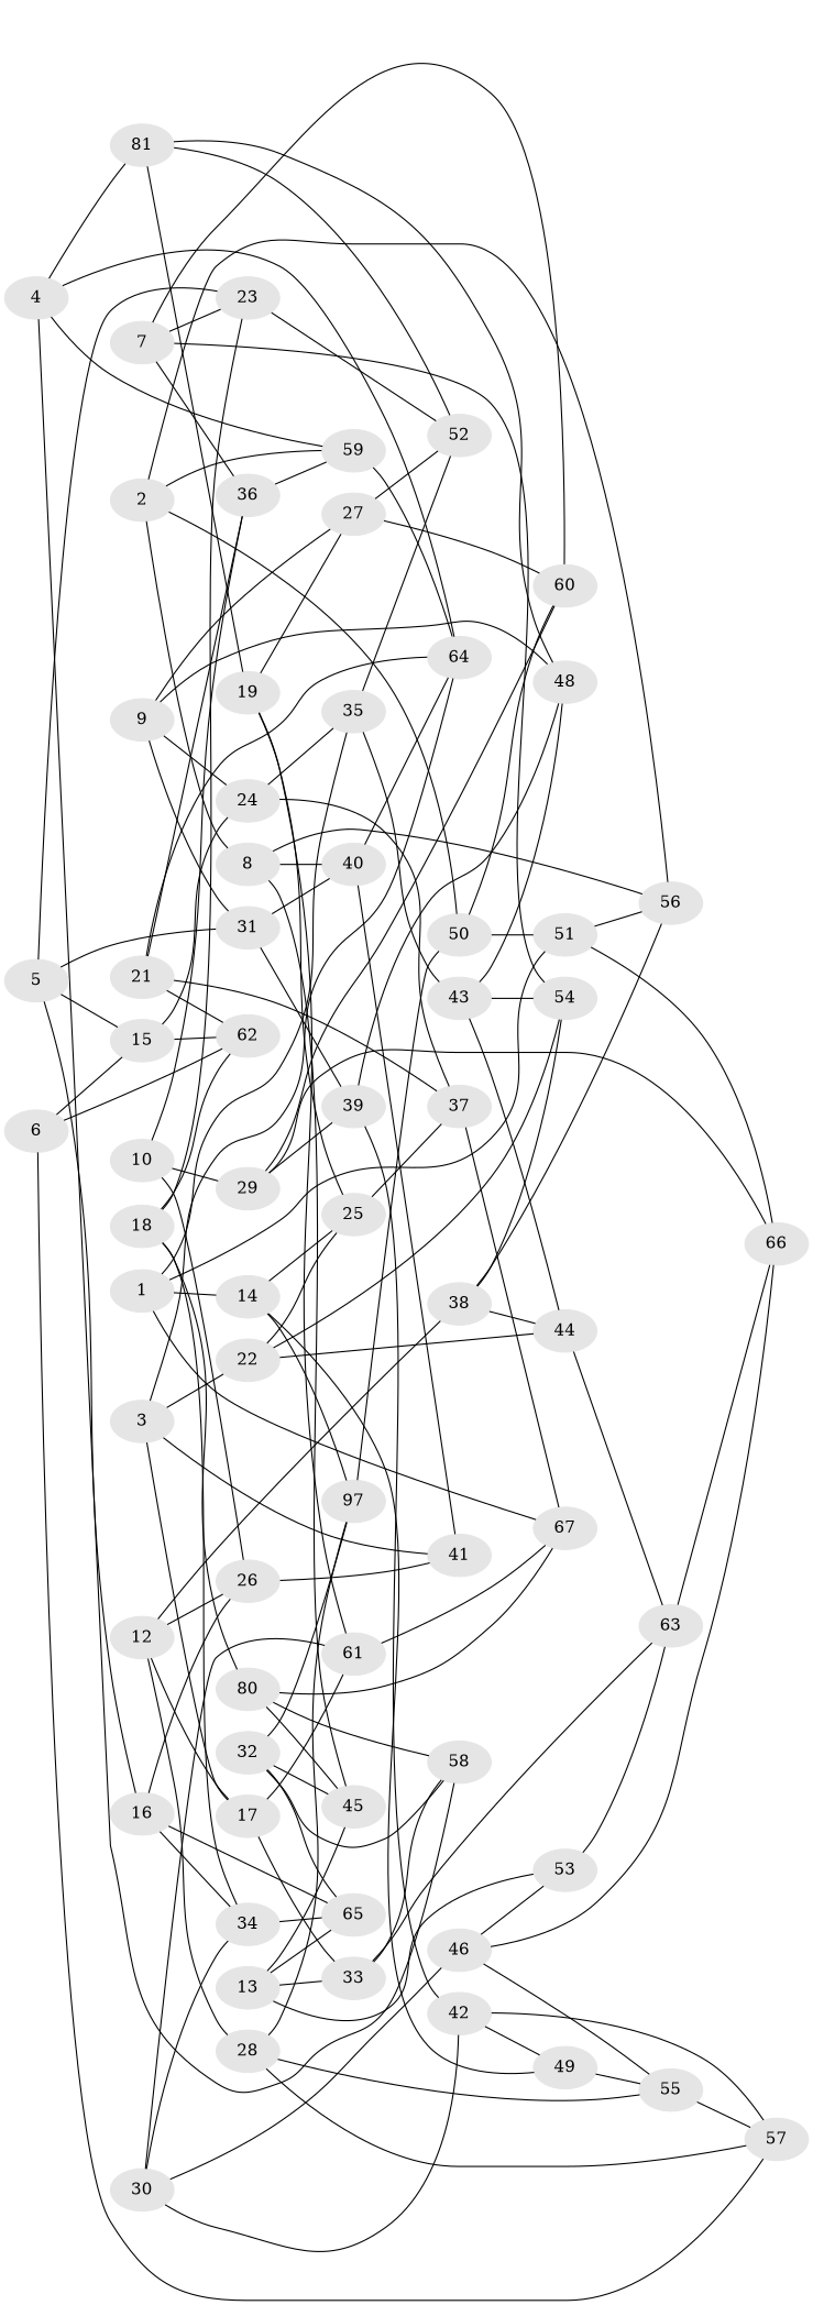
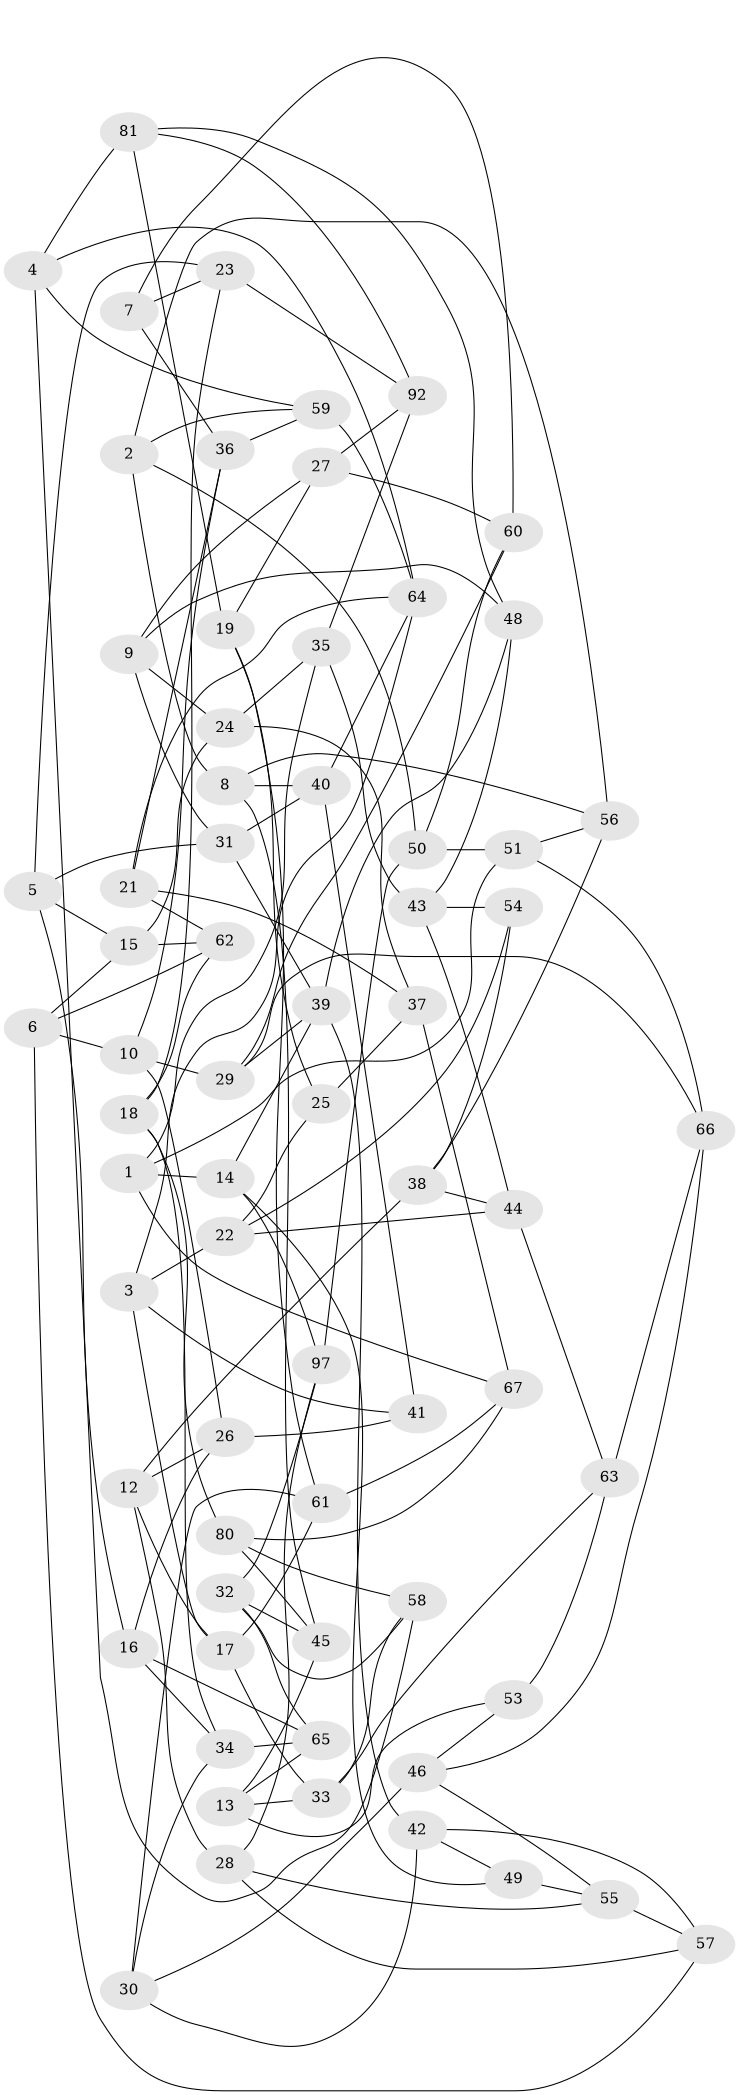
  graph {
    rankdir=LR
    node [color=gray90 style=filled]
    1
    14
    35
    51
    67
    25
    n7 [label=97]
    49
-   52
+   52 [label=92]
    43
    56
    66
    2
    8
    50
    59
    40
    45
    60
    64
    3
    17
    22
    41
    33
    61
    54
    44
    4
    n30 [label=81]
    58
    48
    19
    5
    15
    16
    23
    31
    62
    24
    26
    65
    34
    39
    6
    10
    57
    36
    29
    7
    9
    27
    37
    12
    28
    38
    55
    13
    53
    63
    18
    n62 [label=80]
    21
    42
    30
    46
    32
    1 -- 14
    1 -- 35
    1 -- 51
    1 -- 67
-   14 -- 25
+   14 -- 39
    14 -- n7
    14 -- 49
    35 -- 52
    35 -- 43
    51 -- 56
    51 -- 66
    25 -- 37
    n7 -- 50
    49 -- 55
    43 -- 54
    43 -- 44
    43 -- 48
    2 -- 56
    2 -- 8
    2 -- 50
    2 -- 59
    8 -- 56
    8 -- 40
    8 -- 45
    50 -- 51
    50 -- 60
    59 -- 64
    40 -- 64
    40 -- 41
    3 -- 64
    3 -- 17
    3 -- 22
    3 -- 41
    17 -- 33
    17 -- 61
    22 -- 25
    22 -- 54
    22 -- 44
    33 -- 58
    33 -- 63
    61 -- 67
    44 -- 63
    4 -- 59
    4 -- 64
    4 -- n30
    4 -- 58
    n30 -- 52
    n30 -- 48
    n30 -- 19
    19 -- 25
    19 -- 61
    19 -- 27
    5 -- 15
    5 -- 16
    5 -- 23
    5 -- 31
    15 -- 62
    15 -- 24
    16 -- 26
    16 -- 65
    16 -- 34
    23 -- 52
    31 -- 40
    31 -- 39
    24 -- 35
    24 -- 37
    26 -- 41
    34 -- 65
    39 -- 48
    39 -- 42
    6 -- 15
    6 -- 62
+   6 -- 10
    6 -- 57
    10 -- 26
    10 -- 36
    10 -- 29
    36 -- 59
    29 -- 66
    29 -- 60
    29 -- 39
    7 -- 60
-   7 -- 54
    7 -- 23
    7 -- 36
    9 -- 48
    9 -- 31
    9 -- 24
    9 -- 27
    27 -- 52
    27 -- 60
    37 -- 67
    12 -- 17
    12 -- 26
    12 -- 28
    12 -- 38
    28 -- n7
    28 -- 57
    28 -- 55
    38 -- 56
    38 -- 54
    38 -- 44
    55 -- 57
    13 -- 45
    13 -- 33
    13 -- 65
    13 -- 53
    53 -- 63
    63 -- 66
    18 -- 23
    18 -- 62
    18 -- 34
    18 -- n62
    n62 -- 67
    n62 -- 45
    n62 -- 58
    21 -- 64
    21 -- 62
    21 -- 36
    21 -- 37
    42 -- 49
    42 -- 57
    30 -- 61
    30 -- 34
    30 -- 42
    30 -- 46
    46 -- 66
    46 -- 55
    46 -- 53
    32 -- n7
    32 -- 45
    32 -- 58
    32 -- 65
  }
